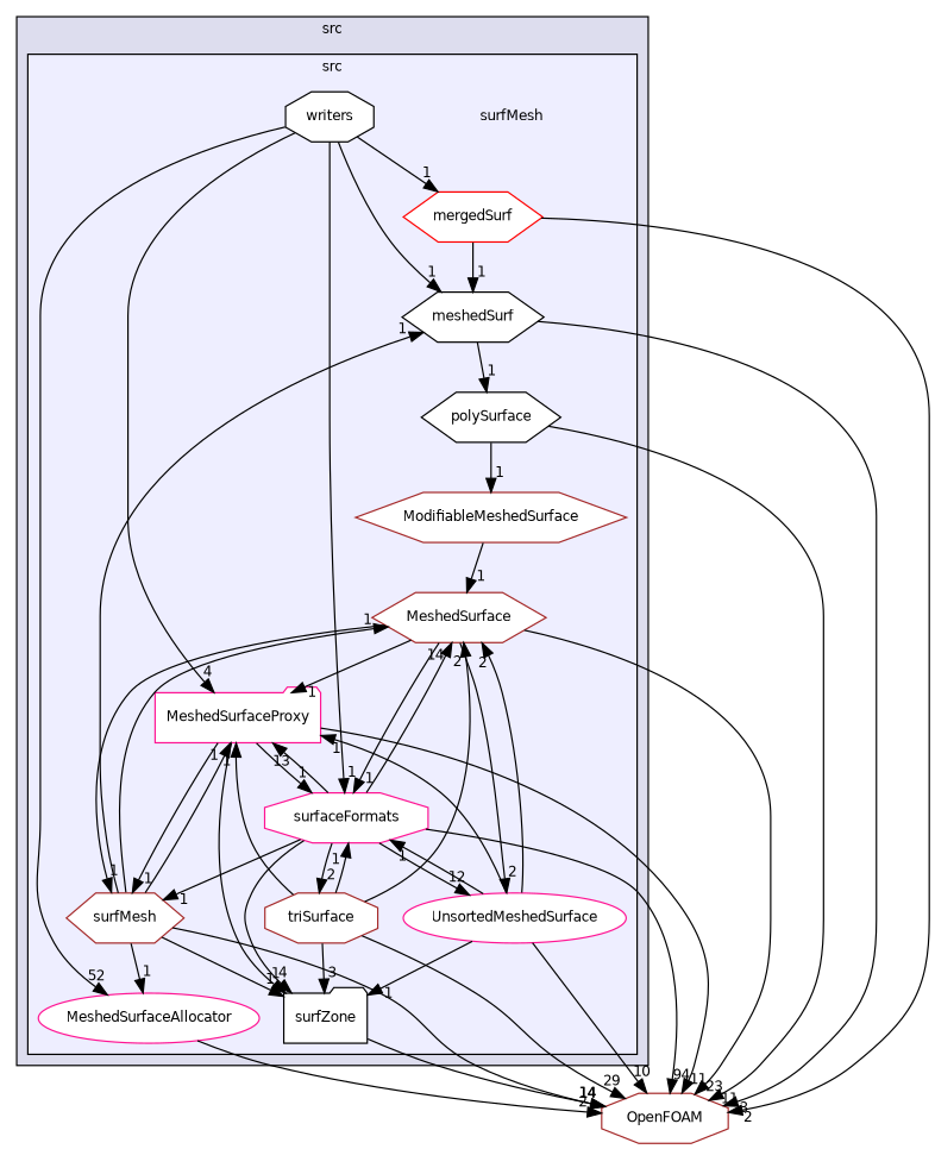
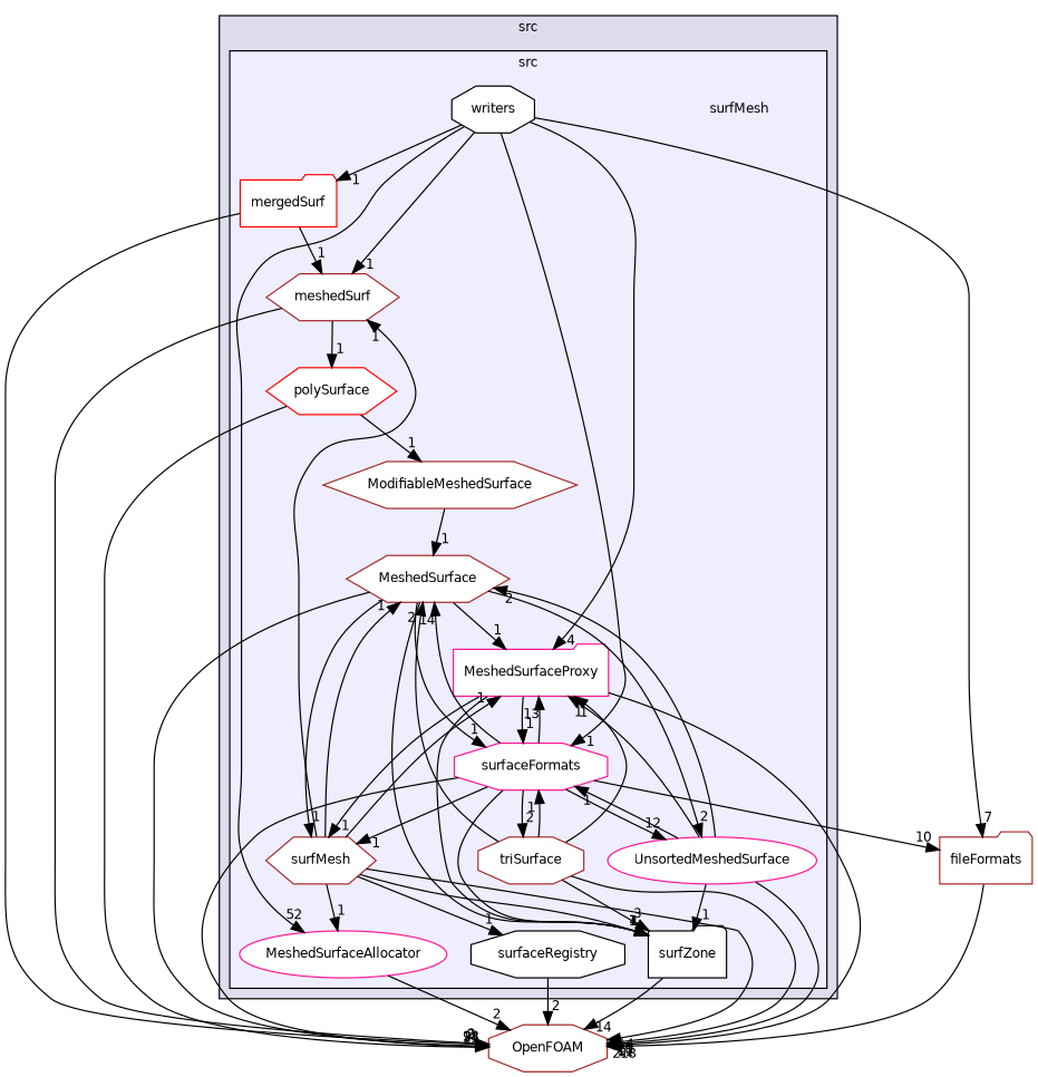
  digraph {
    compound=true
    node [color=brown fontname=Helvetica fontsize=10 shape=hexagon fillcolor=white style=filled]
    edge [headlabel=1 labeldistance=1.5 labelfontname=Helvetica labelfontsize=10]
    n1 [color=black label=surfMesh shape=plaintext fillcolor="" style=""]
-   n2 [color=red label=mergedSurf]
-   n3 [color=black label=meshedSurf]
+   n2 [color=red label=mergedSurf shape=folder]
+   n3 [label=meshedSurf]
    n4 [label=MeshedSurface]
    n5 [color=deeppink label=MeshedSurfaceAllocator shape=ellipse]
    n6 [color=deeppink label=MeshedSurfaceProxy shape=folder]
    n7 [label=ModifiableMeshedSurface]
-   n8 [color=black label=polySurface]
+   n8 [color=red label=polySurface]
    n9 [color=deeppink label=surfaceFormats shape=octagon]
+   n10 [color=black label=surfaceRegistry shape=octagon]
    n11 [label=surfMesh]
    n12 [color=black label=surfZone shape=folder]
    n13 [label=triSurface shape=octagon]
    n14 [color=deeppink label=UnsortedMeshedSurface shape=ellipse]
    n15 [color=black label=writers shape=octagon]
    n16 [label=OpenFOAM shape=octagon fillcolor="" style=""]
+   n17 [label=fileFormats shape=folder fillcolor="" style=""]
    subgraph cluster_1 {
      bgcolor="#ddddee"
      fontname=Helvetica
      fontsize=10
      label=src
      pencolor=black
      subgraph cluster_2 {
        bgcolor="#eeeeff"
        fontname=Helvetica
        fontsize=10
        label=src
        pencolor=black
        n1
        n2
        n3
        n4
        n5
        n6
        n7
        n8
        n9
+       n10
        n11
        n12
        n13
        n14
        n15
      }
    }
    n2 -> n3
    n2 -> n16 [headlabel=2]
    n3 -> n8
    n3 -> n16 [headlabel=3]
    n4 -> n6
    n4 -> n9
    n4 -> n11
+   n4 -> n12
    n4 -> n14 [headlabel=2]
    n4 -> n16 [headlabel=23]
    n5 -> n16 [headlabel=2]
    n6 -> n9
    n6 -> n11
    n6 -> n12
    n6 -> n16 [headlabel=11]
    n7 -> n4
    n8 -> n7
    n8 -> n16 [headlabel=11]
    n9 -> n4 [headlabel=14]
    n9 -> n6 [headlabel=13]
    n9 -> n11
    n9 -> n12 [headlabel=4]
    n9 -> n13 [headlabel=2]
    n9 -> n14 [headlabel=12]
    n9 -> n16 [headlabel=94]
+   n9 -> n17 [headlabel=10]
+   n10 -> n16 [headlabel=2]
    n11 -> n3
    n11 -> n4
    n11 -> n5
    n11 -> n6
+   n11 -> n10
    n11 -> n12
    n11 -> n16 [headlabel=14]
    n12 -> n16 [headlabel=14]
    n13 -> n4 [headlabel=2]
    n13 -> n6
    n13 -> n9
    n13 -> n12 [headlabel=3]
    n13 -> n16 [headlabel=29]
    n14 -> n4 [headlabel=2]
    n14 -> n6
    n14 -> n9
    n14 -> n12
    n14 -> n16 [headlabel=10]
    n15 -> n2
    n15 -> n3
    n15 -> n5 [headlabel=52]
    n15 -> n6 [headlabel=4]
    n15 -> n9
+   n15 -> n17 [headlabel=7]
+   n17 -> n16 [headlabel=218]
  }
